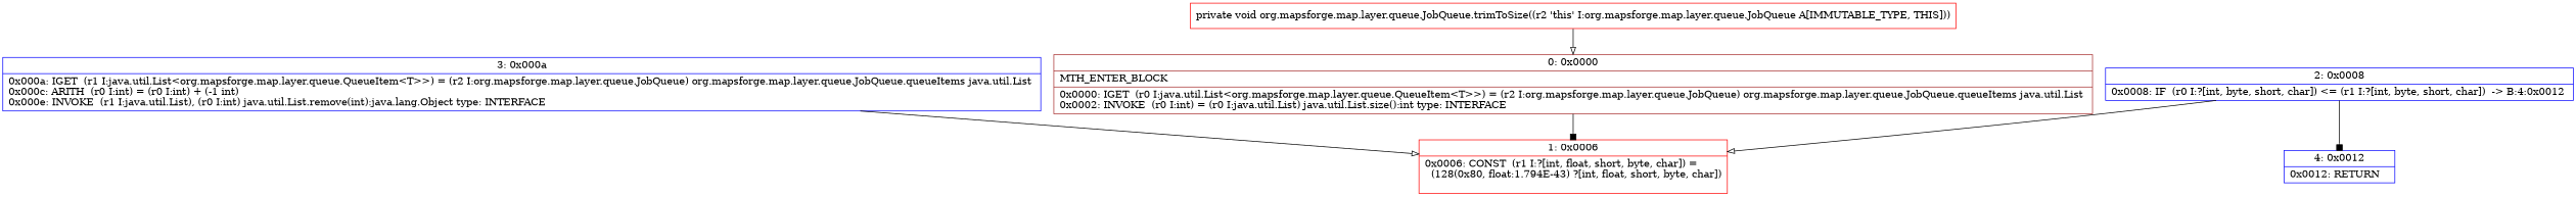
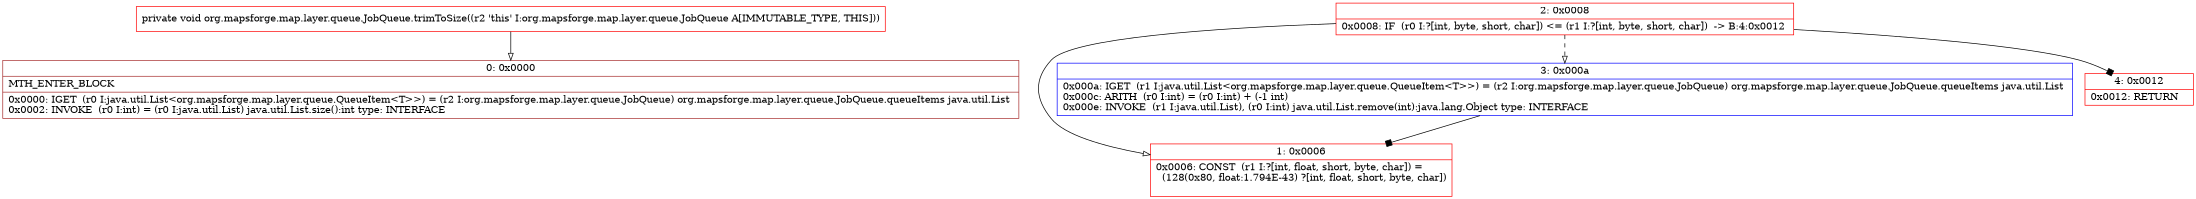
  digraph {
    node [color=red shape=record]
    edge [arrowhead=box]
    n1 [color=brown label="{0\:\ 0x0000|MTH_ENTER_BLOCK\l|0x0000: IGET  (r0 I:java.util.List\<org.mapsforge.map.layer.queue.QueueItem\<T\>\>) = (r2 I:org.mapsforge.map.layer.queue.JobQueue) org.mapsforge.map.layer.queue.JobQueue.queueItems java.util.List \l0x0002: INVOKE  (r0 I:int) = (r0 I:java.util.List) java.util.List.size():int type: INTERFACE \l}"]
    n2 [label="{1\:\ 0x0006|0x0006: CONST  (r1 I:?[int, float, short, byte, char]) = \l  (128(0x80, float:1.794E\-43) ?[int, float, short, byte, char])\l \l}"]
-   n3 [color=blue label="{2\:\ 0x0008|0x0008: IF  (r0 I:?[int, byte, short, char]) \<= (r1 I:?[int, byte, short, char])  \-\> B:4:0x0012 \l}"]
+   n3 [label="{2\:\ 0x0008|0x0008: IF  (r0 I:?[int, byte, short, char]) \<= (r1 I:?[int, byte, short, char])  \-\> B:4:0x0012 \l}"]
    n4 [color=blue label="{3\:\ 0x000a|0x000a: IGET  (r1 I:java.util.List\<org.mapsforge.map.layer.queue.QueueItem\<T\>\>) = (r2 I:org.mapsforge.map.layer.queue.JobQueue) org.mapsforge.map.layer.queue.JobQueue.queueItems java.util.List \l0x000c: ARITH  (r0 I:int) = (r0 I:int) + (\-1 int) \l0x000e: INVOKE  (r1 I:java.util.List), (r0 I:int) java.util.List.remove(int):java.lang.Object type: INTERFACE \l}"]
-   n5 [color=blue label="{4\:\ 0x0012|0x0012: RETURN   \l}"]
+   n5 [label="{4\:\ 0x0012|0x0012: RETURN   \l}"]
    n6 [label="{private void org.mapsforge.map.layer.queue.JobQueue.trimToSize((r2 'this' I:org.mapsforge.map.layer.queue.JobQueue A[IMMUTABLE_TYPE, THIS])) }"]
-   n1 -> n2
    n3 -> n2 [arrowhead=onormal]
+   n3 -> n4 [arrowhead=onormal style=dashed]
    n3 -> n5
-   n4 -> n2 [arrowhead=onormal]
+   n4 -> n2
    n6 -> n1 [arrowhead=onormal]
  }
